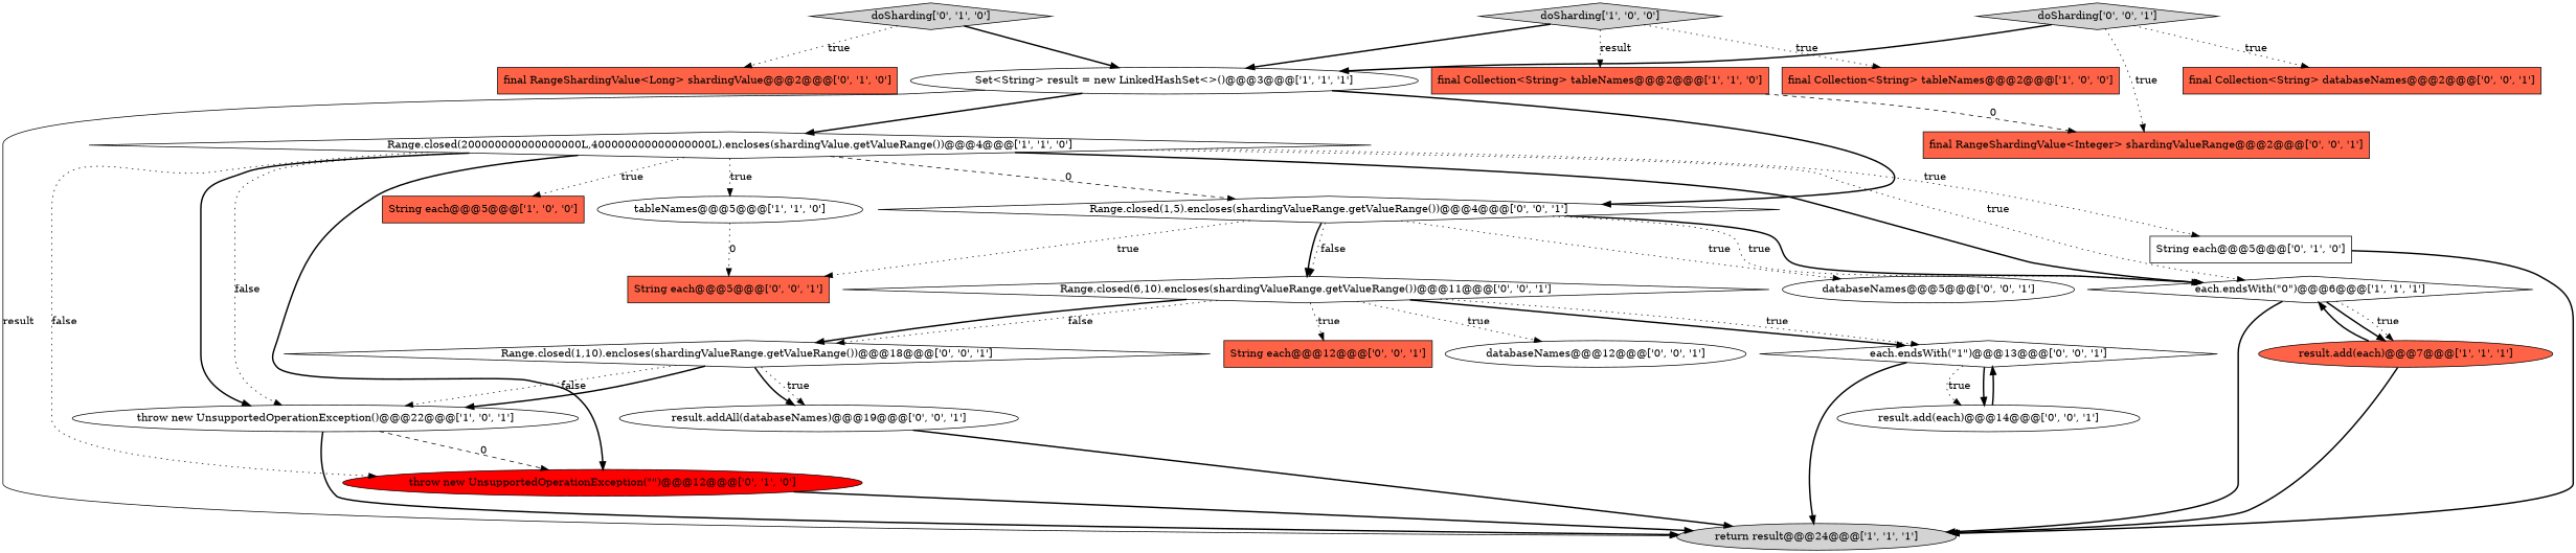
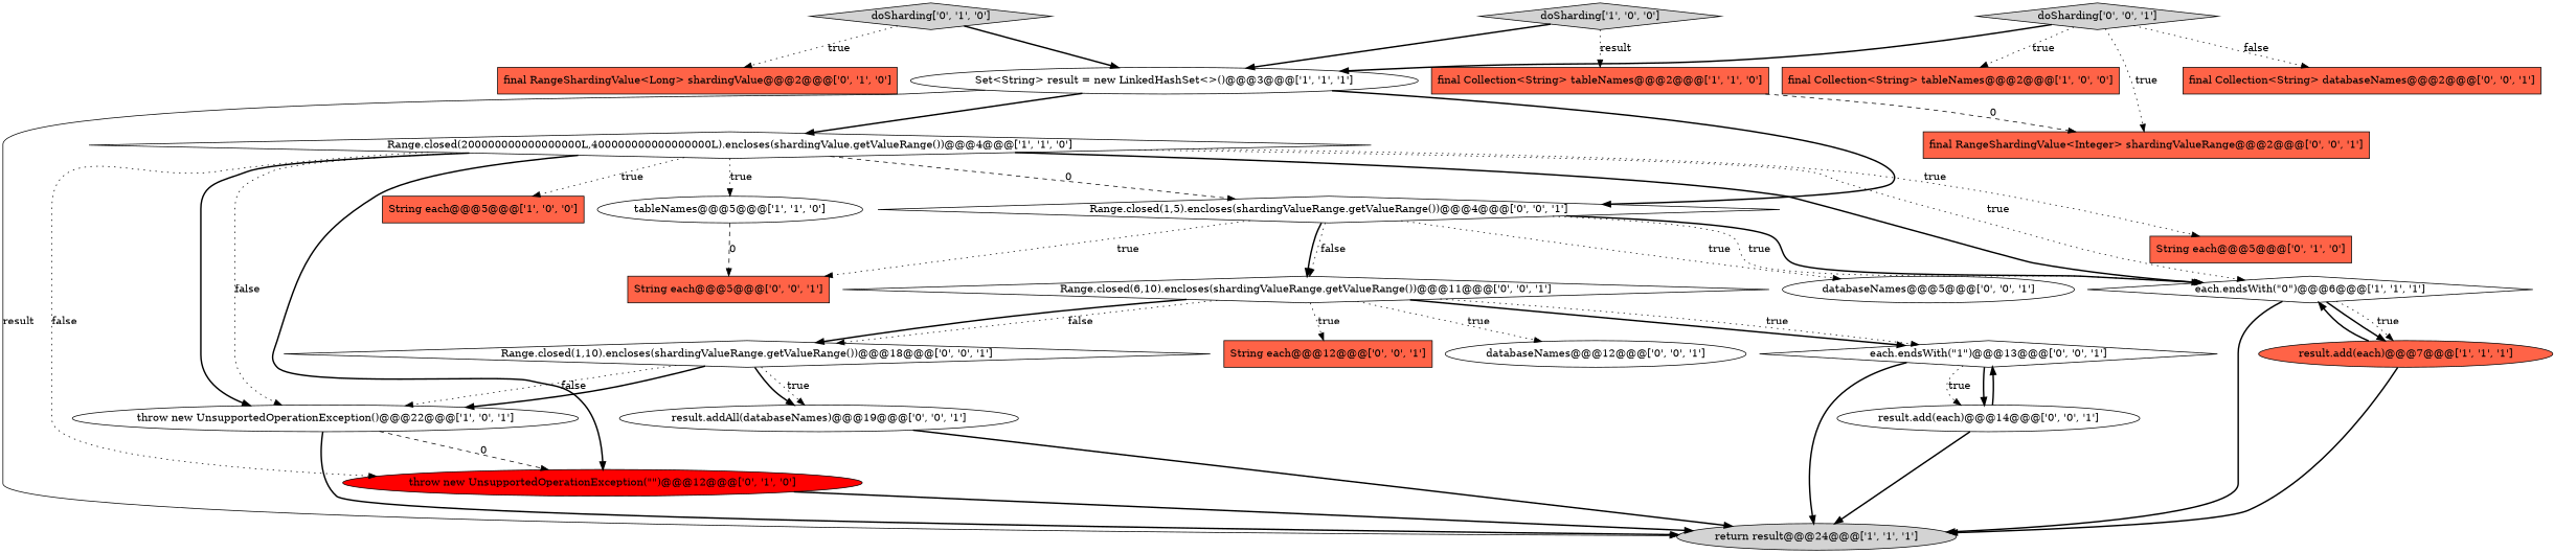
  digraph {
    node [fillcolor=white shape=ellipse style=filled]
    edge [style=bold]
-   n1 [label="String each@@@5@@@['0', '1', '0']" shape=box]
+   n1 [fillcolor=tomato label="String each@@@5@@@['0', '1', '0']" shape=box]
    n2 [label="result.addAll(databaseNames)@@@19@@@['0', '0', '1']"]
    n3 [fillcolor=lightgray label="return result@@@24@@@['1', '1', '1']"]
    n4 [label="Range.closed(1,10).encloses(shardingValueRange.getValueRange())@@@18@@@['0', '0', '1']" shape=diamond]
    n5 [label="throw new UnsupportedOperationException()@@@22@@@['1', '0', '1']"]
    n6 [fillcolor=red label="throw new UnsupportedOperationException(\"\")@@@12@@@['0', '1', '0']"]
    n7 [fillcolor=tomato label="String each@@@5@@@['1', '0', '0']" shape=box]
    n8 [fillcolor=tomato label="final RangeShardingValue<Integer> shardingValueRange@@@2@@@['0', '0', '1']" shape=box]
    n9 [label="databaseNames@@@12@@@['0', '0', '1']"]
    n10 [fillcolor=tomato label="final Collection<String> tableNames@@@2@@@['1', '0', '0']" shape=box]
    n11 [label="databaseNames@@@5@@@['0', '0', '1']"]
    n12 [label="tableNames@@@5@@@['1', '1', '0']"]
    n13 [fillcolor=tomato label="String each@@@5@@@['0', '0', '1']" shape=box]
    n14 [label="Range.closed(6,10).encloses(shardingValueRange.getValueRange())@@@11@@@['0', '0', '1']" shape=diamond]
    n15 [fillcolor=tomato label="String each@@@12@@@['0', '0', '1']" shape=box]
    n16 [label="each.endsWith(\"1\")@@@13@@@['0', '0', '1']" shape=diamond]
    n17 [label="result.add(each)@@@14@@@['0', '0', '1']"]
    n18 [fillcolor=lightgray label="doSharding['0', '1', '0']" shape=diamond]
    n19 [label="Set<String> result = new LinkedHashSet<>()@@@3@@@['1', '1', '1']"]
    n20 [fillcolor=tomato label="final RangeShardingValue<Long> shardingValue@@@2@@@['0', '1', '0']" shape=box]
    n21 [label="Range.closed(1,5).encloses(shardingValueRange.getValueRange())@@@4@@@['0', '0', '1']" shape=diamond]
    n22 [label="Range.closed(200000000000000000L,400000000000000000L).encloses(shardingValue.getValueRange())@@@4@@@['1', '1', '0']" shape=diamond]
    n23 [fillcolor=tomato label="final Collection<String> tableNames@@@2@@@['1', '1', '0']" shape=box]
    n24 [label="each.endsWith(\"0\")@@@6@@@['1', '1', '1']" shape=diamond]
    n25 [fillcolor=tomato label="result.add(each)@@@7@@@['1', '1', '1']"]
    n26 [fillcolor=lightgray label="doSharding['1', '0', '0']" shape=diamond]
    n27 [fillcolor=lightgray label="doSharding['0', '0', '1']" shape=diamond]
    n28 [fillcolor=tomato label="final Collection<String> databaseNames@@@2@@@['0', '0', '1']" shape=box]
    n2 -> n3
    n4 -> n2 [label=true style=dotted]
    n4 -> n2
    n4 -> n5 [label=false style=dotted]
    n4 -> n5
    n5 -> n3
    n5 -> n6 [label=0 style=dashed]
    n6 -> n3
-   n12 -> n13 [label=0 style=dotted]
+   n12 -> n13 [label=0 style=dashed]
    n14 -> n4
    n14 -> n4 [label=false style=dotted]
    n14 -> n9 [label=true style=dotted]
    n14 -> n15 [label=true style=dotted]
    n14 -> n16
    n14 -> n16 [label=true style=dotted]
    n16 -> n3
    n16 -> n17 [label=true style=dotted]
    n16 -> n17
-   n1 -> n3
+   n17 -> n3
    n17 -> n16
    n18 -> n19
    n18 -> n20 [label=true style=dotted]
    n19 -> n3 [label=result style=solid]
    n19 -> n21
    n19 -> n22
    n21 -> n11 [label=true style=dotted]
    n21 -> n13 [label=true style=dotted]
    n21 -> n14
    n21 -> n14 [label=false style=dotted]
    n21 -> n24 [label=true style=dotted]
    n21 -> n24
    n22 -> n1 [label=true style=dotted]
    n22 -> n5 [label=false style=dotted]
    n22 -> n5
    n22 -> n6 [label=false style=dotted]
    n22 -> n6
    n22 -> n7 [label=true style=dotted]
    n22 -> n12 [label=true style=dotted]
    n22 -> n21 [label=0 style=dashed]
    n22 -> n24 [label=true style=dotted]
    n22 -> n24
    n23 -> n8 [label=0 style=dashed]
    n24 -> n3
    n24 -> n25
    n24 -> n25 [label=true style=dotted]
    n25 -> n3
    n25 -> n24
-   n26 -> n10 [label=true style=dotted]
+   n27 -> n10 [label=true style=dotted]
    n26 -> n19
    n26 -> n23 [label=result style=dotted]
    n27 -> n8 [label=true style=dotted]
    n27 -> n19
-   n27 -> n28 [label=true style=dotted]
+   n27 -> n28 [label=false style=dotted]
  }
